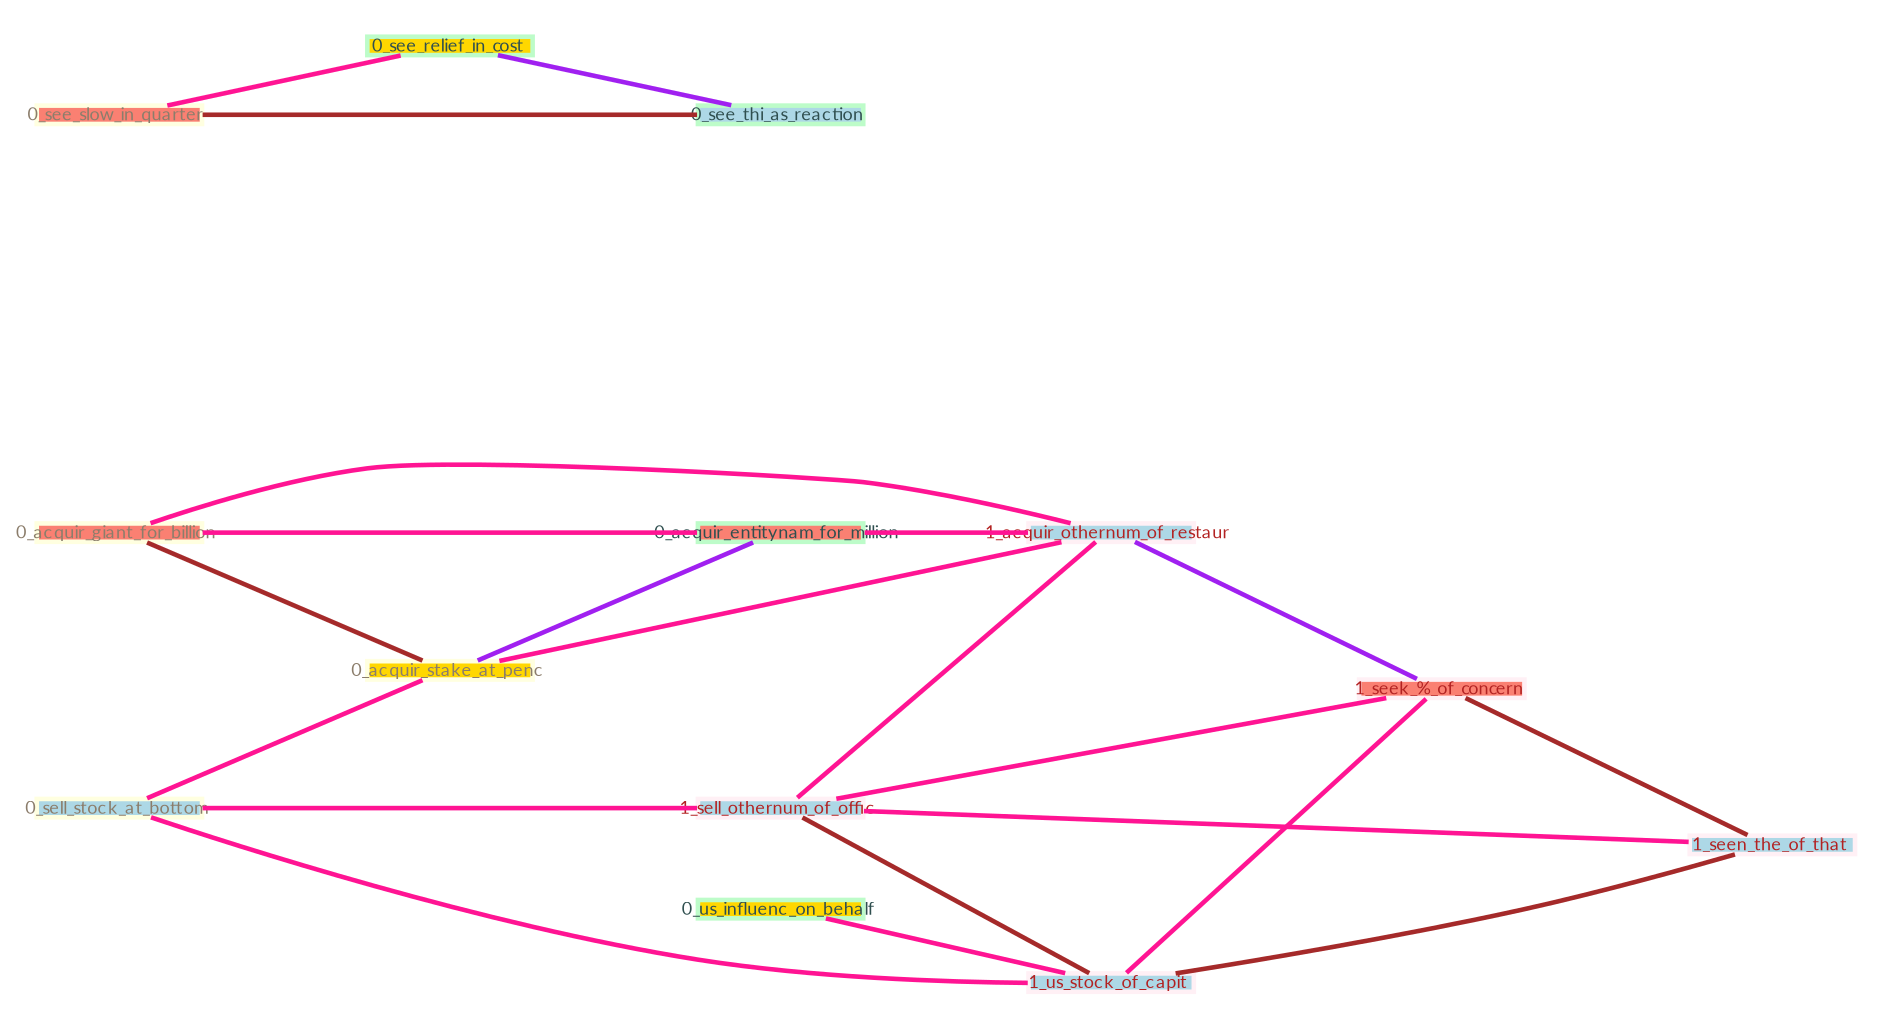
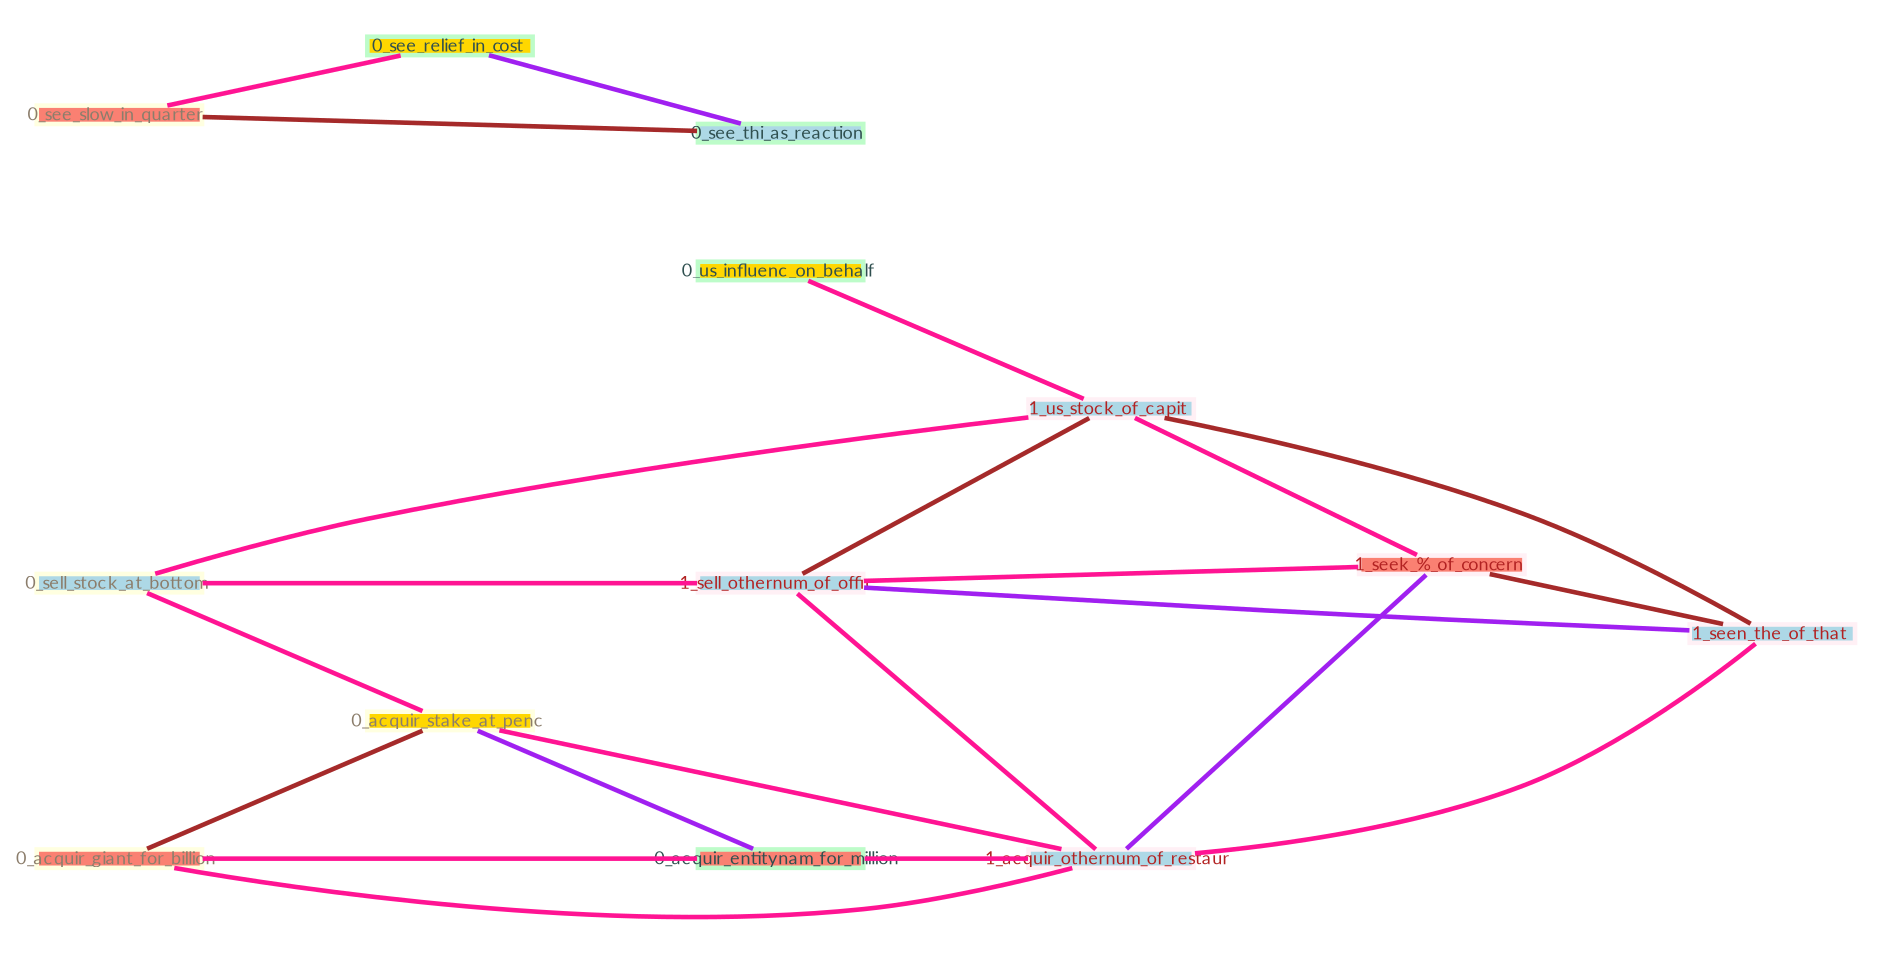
  graph {
    fontname=Lato
    rankdir=LR
    node [color="#fff0f5" fillcolor=lightblue fixedsize=true fontcolor="#b22222" fontname=Lato fontsize=4 shape=polygon style=filled]
    edge [color=deeppink fontname=Lato w=1]
    "0_sell_stock_at_bottom " [color="#ffffe0" fontcolor="#8b7d6b" height=.06 width=.5]
    "0_acquir_giant_for_billion " [color="#ffffe0" fillcolor=salmon fontcolor="#8b7d6b" height=.06 width=.5]
    "0_see_slow_in_quarter " [color="#ffffe0" fillcolor=salmon fontcolor="#8b7d6b" height=.06 width=.5]
    "0_acquir_stake_at_penc " [color="#ffffe0" fillcolor=gold fontcolor="#8b7d6b" height=.06 width=.5]
    "1_sell_othernum_of_offic " [height=.06 width=.5]
    "1_acquir_othernum_of_restaur " [height=.06 width=.5]
    "1_us_stock_of_capit " [height=.06 width=.5]
    "1_seek_%_of_concern " [fillcolor=salmon height=.06 width=.5]
    "1_seen_the_of_that " [height=.06 width=.5]
    "0_acquir_entitynam_for_million " [color="#BDFCC9" fillcolor=salmon fontcolor="#2f4f4f" height=.06 width=.5]
    "0_see_relief_in_cost " [color="#BDFCC9" fillcolor=gold fontcolor="#2f4f4f" height=.06 width=.5]
    "0_see_thi_as_reaction " [color="#BDFCC9" fontcolor="#2f4f4f" height=.06 width=.5]
    "0_us_influenc_on_behalf " [color="#BDFCC9" fillcolor=gold fontcolor="#2f4f4f" height=.06 width=.5]
    subgraph sub_1 {
      "0_sell_stock_at_bottom "
      "0_acquir_giant_for_billion "
      "0_see_slow_in_quarter "
      "0_acquir_stake_at_penc "
    }
    subgraph sub_2 {
      "1_sell_othernum_of_offic "
      "1_acquir_othernum_of_restaur "
      "1_us_stock_of_capit "
      "1_seek_%_of_concern "
      "1_seen_the_of_that "
    }
    "0_sell_stock_at_bottom " -- "0_acquir_stake_at_penc "
    "0_sell_stock_at_bottom " -- "1_sell_othernum_of_offic "
    "0_sell_stock_at_bottom " -- "1_us_stock_of_capit "
    "0_acquir_giant_for_billion " -- "0_acquir_stake_at_penc " [color=brown]
    "0_acquir_giant_for_billion " -- "1_acquir_othernum_of_restaur "
    "0_acquir_giant_for_billion " -- "0_acquir_entitynam_for_million " [w=2]
    "0_see_slow_in_quarter " -- "0_see_relief_in_cost " [w=2]
    "0_see_slow_in_quarter " -- "0_see_thi_as_reaction " [color=brown]
    "0_acquir_stake_at_penc " -- "1_acquir_othernum_of_restaur "
    "0_acquir_stake_at_penc " -- "0_acquir_entitynam_for_million " [color=purple]
    "1_sell_othernum_of_offic " -- "1_acquir_othernum_of_restaur " [w=2]
    "1_sell_othernum_of_offic " -- "1_us_stock_of_capit " [color=brown]
    "1_sell_othernum_of_offic " -- "1_seek_%_of_concern "
-   "1_sell_othernum_of_offic " -- "1_seen_the_of_that "
+   "1_sell_othernum_of_offic " -- "1_seen_the_of_that " [color=purple]
    "1_acquir_othernum_of_restaur " -- "1_seek_%_of_concern " [color=purple]
+   "1_acquir_othernum_of_restaur " -- "1_seen_the_of_that "
    "1_us_stock_of_capit " -- "1_seek_%_of_concern "
    "1_us_stock_of_capit " -- "1_seen_the_of_that " [color=brown]
    "1_seek_%_of_concern " -- "1_seen_the_of_that " [color=brown]
    "0_acquir_entitynam_for_million " -- "1_acquir_othernum_of_restaur "
    "0_see_relief_in_cost " -- "0_see_thi_as_reaction " [color=purple]
    "0_us_influenc_on_behalf " -- "1_us_stock_of_capit "
  }
